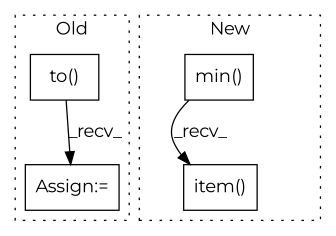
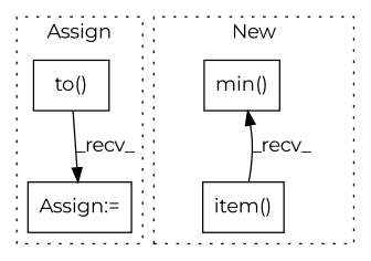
  digraph {
    fontname=Montserrat
    node [a=75 fontname=Montserrat shape=box]
    edge [fontname=Montserrat]
    n1 [l=43 label="to()" s=9847]
    n2 [a=68 l=3 label="Assign:=" s=9904]
    n3 [l="10,1" label="min()" s="1686,1750"]
    n4 [l=14 label="item()" s=2058]
    subgraph cluster_1 {
-     label=Old
+     label=Assign
      style=dotted
      n1
      n2
    }
    subgraph cluster_2 {
      label=New
      style=dotted
      n3
      n4
    }
    n1 -> n2 [label=_recv_]
-   n3 -> n4 [label=_recv_]
+   n4 -> n3 [label=_recv_]
  }
